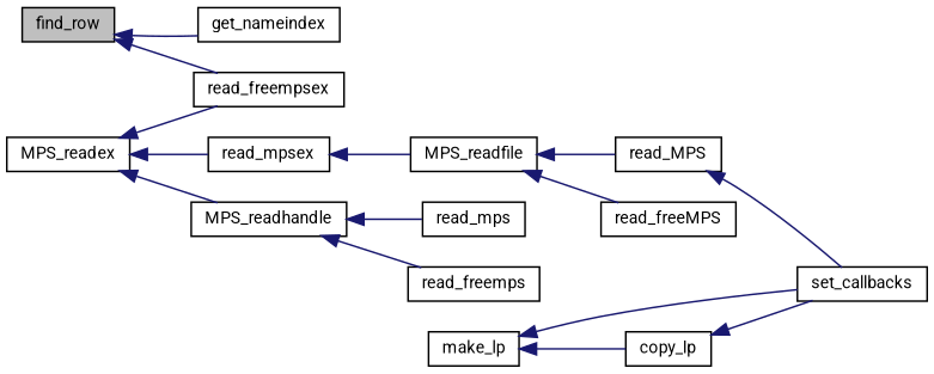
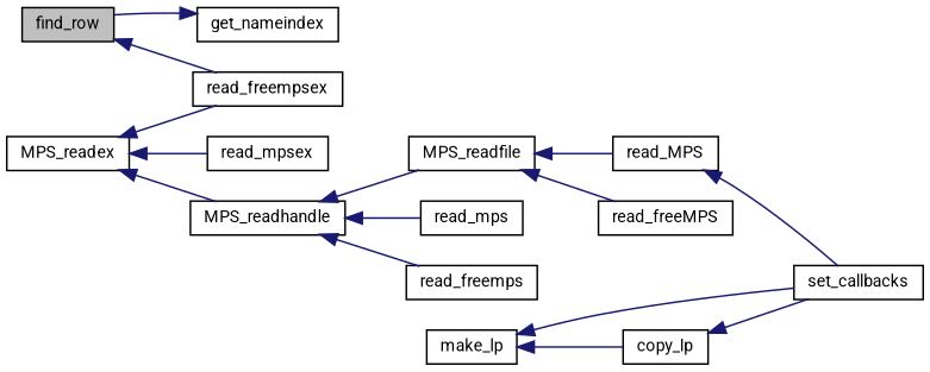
  digraph {
    fontname=Roboto
    rankdir=LR
    node [color=black fillcolor=white fontname=Roboto fontsize=10 shape=record style=filled]
    edge [color=midnightblue dir=back fontname=Roboto fontsize=10 labelfontname=Helvetica labelfontsize=10 style=solid]
    n1 [fillcolor=grey75 fontcolor=black height=0.2 label=find_row width=0.4]
    n2 [height=0.2 label=get_nameindex width=0.4]
    n3 [height=0.2 label=read_freempsex width=0.4]
    n4 [height=0.2 label=MPS_readex width=0.4]
    n5 [height=0.2 label=read_mpsex width=0.4]
    n6 [height=0.2 label=MPS_readhandle width=0.4]
    n7 [height=0.2 label=set_callbacks width=0.4]
    n8 [height=0.2 label=make_lp width=0.4]
    n9 [height=0.2 label=copy_lp width=0.4]
    n10 [height=0.2 label=read_mps width=0.4]
    n11 [height=0.2 label=read_freemps width=0.4]
    n12 [height=0.2 label=MPS_readfile width=0.4]
    n13 [height=0.2 label=read_MPS width=0.4]
    n14 [height=0.2 label=read_freeMPS width=0.4]
-   n1 -> n2
+   n2 -> n1
    n1 -> n3
    n4 -> n3
    n4 -> n5
    n4 -> n6
    n6 -> n10
    n6 -> n11
-   n5 -> n12
+   n6 -> n12
    n8 -> n7
    n8 -> n9
    n9 -> n7
    n12 -> n13
    n12 -> n14
    n13 -> n7
  }
